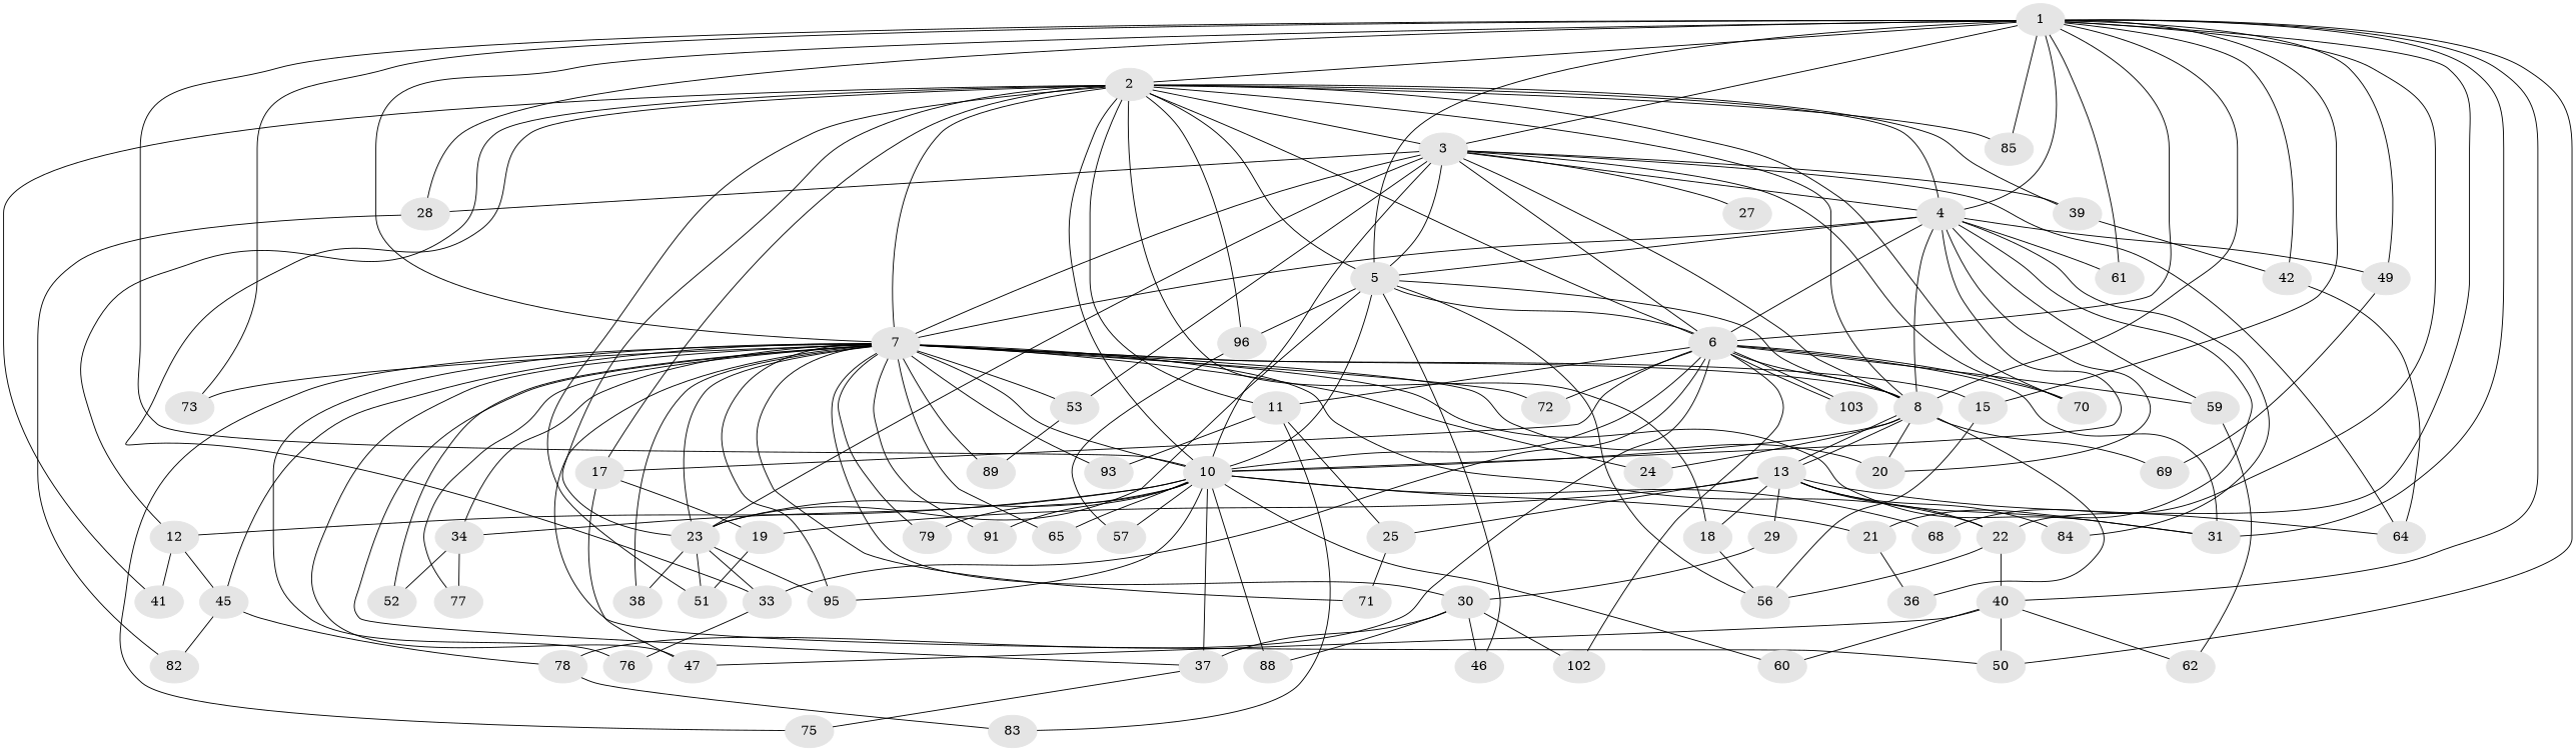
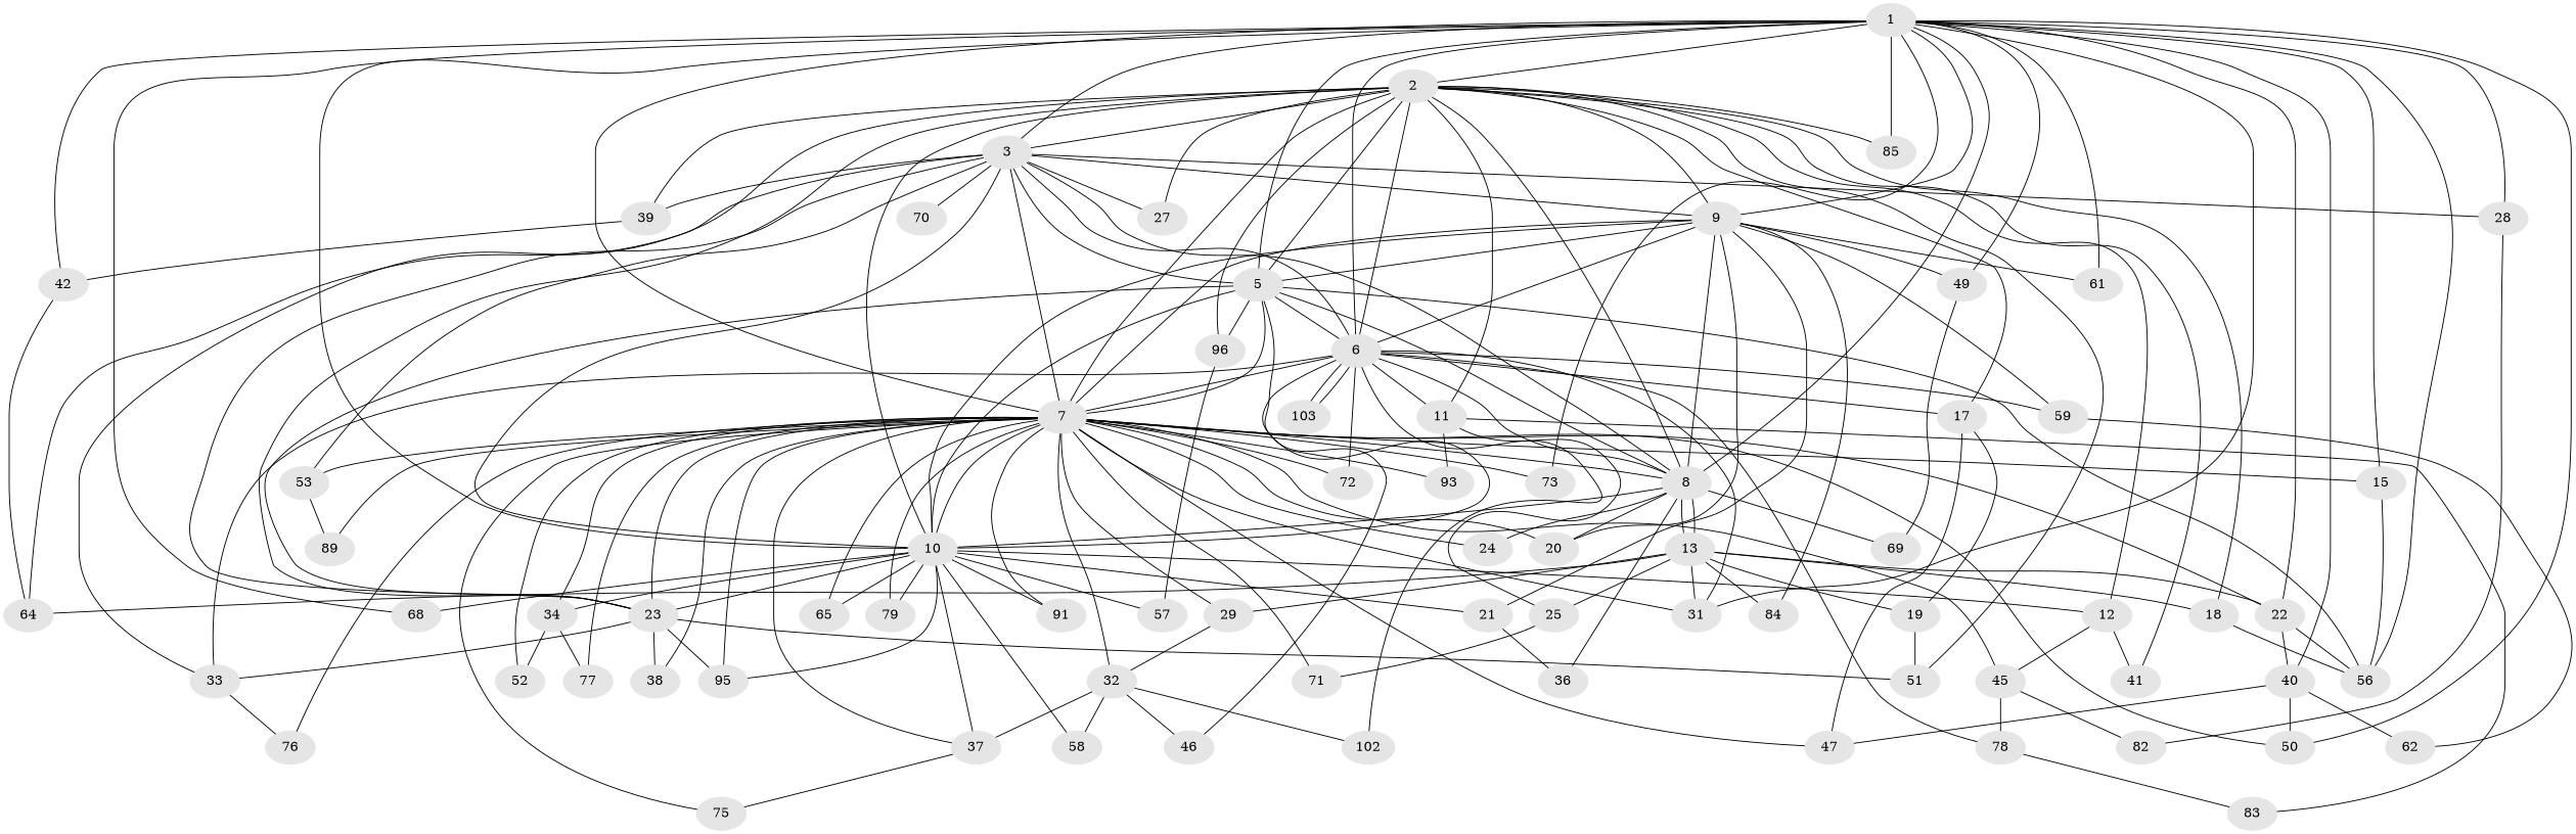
  graph {
    node [color=gray90 style=filled]
    1
    2
    3
-   4
+   4 [label=9]
    5
    6
    7 [super="+81+9+101+63+35+14"]
    8
    10
    15
    22
    28
    31 [super="+96"]
    40
    42 [super="+80"]
    49
    50 [super="+100"]
    56 [super="+67+99"]
    61
    68
    73
    85
    11
    12
    n25 [label=96]
    17
    18 [super="+105"]
    23 [super="+54+86"]
    33 [super="+48"]
    39
    41
    51 [super="+87"]
    n33 [label=70]
    27
    53
    64
    20 [super="+43"]
    21
    59
    84
    46
    72
    78
    102
    103
    24
    29
-   30 [super="+58"]
+   30 [super="+58" label=32]
    34
    37 [super="+92+108"]
    38
    45
    47
    52
    65
    71
    75
    76
    77
    79
    89
    91
    93
    95 [super="+104"]
    13
    36
    69
    57
-   60
-   88
+   88 [label=58]
    82
    62
    25
    83
    19
    1 -- 2
    1 -- 3
    1 -- 4
    1 -- 5
    1 -- 6
    1 -- 7 [weight=5]
    1 -- 8
    1 -- 10
    1 -- 15
    1 -- 22
    1 -- 28
    1 -- 31
    1 -- 40
    1 -- 42
    1 -- 49
    1 -- 50
+   1 -- 56
    1 -- 61
    1 -- 68
    1 -- 73
    1 -- 85
    2 -- 3
    2 -- 4
    2 -- 5
    2 -- 6
    2 -- 7 [weight=3]
    2 -- 8
    2 -- 10
    2 -- 85
    2 -- 11
    2 -- 12
    2 -- n25
    2 -- 17
    2 -- 18
    2 -- 23
    2 -- 33
    2 -- 39
    2 -- 41
    2 -- 51
-   2 -- n33
+   2 -- 27
    3 -- 4
    3 -- 5
    3 -- 6
    3 -- 7 [weight=3]
    3 -- 8
    3 -- 10
    3 -- 28
    3 -- 23
    3 -- 39
    3 -- n33
    3 -- 27
    3 -- 53
    3 -- 64
    4 -- 5
    4 -- 6
    4 -- 7 [weight=2]
    4 -- 8
    4 -- 10
    4 -- 49
    4 -- 61
    4 -- 20
    4 -- 21
    4 -- 59
    4 -- 84
    5 -- 6
+   5 -- 7 [weight=2]
    5 -- 8
    5 -- 10
    5 -- 56
    5 -- n25
    5 -- 23
    5 -- 46
-   6 -- n33 [weight=3]
+   6 -- 7 [weight=3]
    6 -- 8
    6 -- 10
    6 -- 31
    6 -- 11
    6 -- 17
    6 -- 33
    6 -- 59
    6 -- 72
    6 -- 78
    6 -- 102
    6 -- 103
    6 -- 103
    7 -- 8 [weight=3]
    7 -- 10 [weight=2]
    7 -- 15
    7 -- 22
    7 -- 31
    7 -- 50
    7 -- 73
    7 -- 23 [weight=2]
    7 -- 53
    7 -- 20 [weight=3]
    7 -- 72
    7 -- 24 [weight=2]
+   7 -- 29
    7 -- 30 [weight=2]
    7 -- 34
    7 -- 37
    7 -- 38
    7 -- 45
    7 -- 47
    7 -- 52
    7 -- 65
    7 -- 71
    7 -- 75
    7 -- 76
    7 -- 77
    7 -- 79
    7 -- 89
    7 -- 91
    7 -- 93
    7 -- 95
    8 -- 10
    8 -- 20
    8 -- 24
    8 -- 13
    8 -- 13
    8 -- 36
    8 -- 69
    10 -- 68
    10 -- 12
    10 -- 23
    10 -- 21
    10 -- 34
    10 -- 37 [weight=2]
    10 -- 65
    10 -- 79
    10 -- 91
    10 -- 95
    10 -- 57
-   10 -- 60
    10 -- 88
    15 -- 56
    22 -- 40
    22 -- 56
    28 -- 82
    40 -- 50
    40 -- 47
-   40 -- 60
    40 -- 62
    42 -- 64
    49 -- 69
    11 -- 93
    11 -- 25
    11 -- 83
    12 -- 41
    12 -- 45
    n25 -- 57
    17 -- 47
    17 -- 19
    18 -- 56
    23 -- 33
    23 -- 51
    23 -- 38
    23 -- 95
    33 -- 76
    39 -- 42
    53 -- 89
    21 -- 36
    59 -- 62
    78 -- 83
    29 -- 30
    30 -- 46
    30 -- 102
    30 -- 37
    30 -- 88
    34 -- 52
    34 -- 77
    37 -- 75
    45 -- 78
    45 -- 82
    13 -- 22
    13 -- 31
    13 -- 18
    13 -- 64
    13 -- 84
    13 -- 29
    13 -- 25
    13 -- 19
    25 -- 71
    19 -- 51
  }
